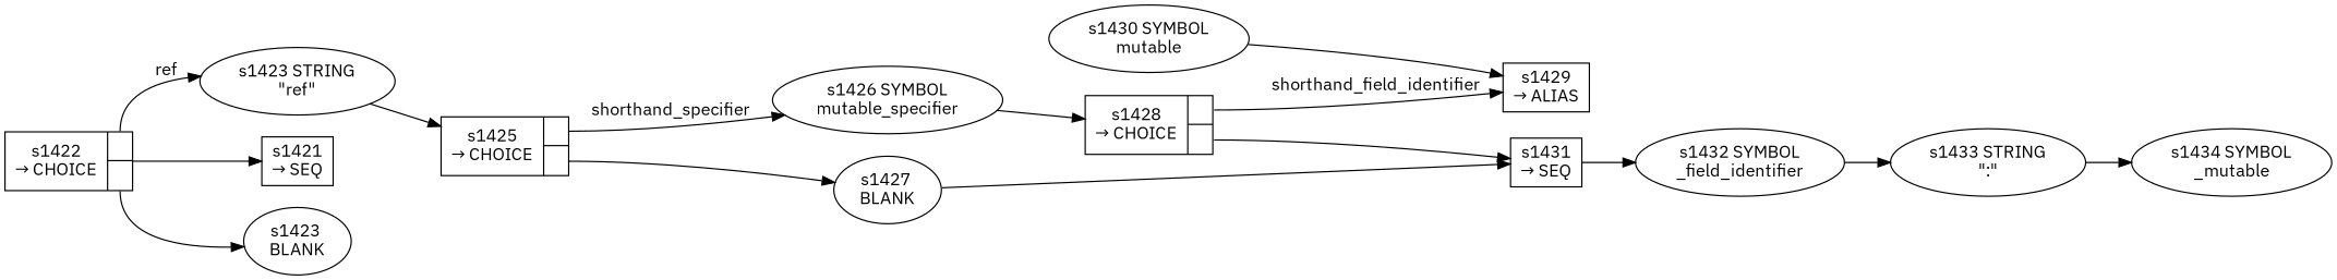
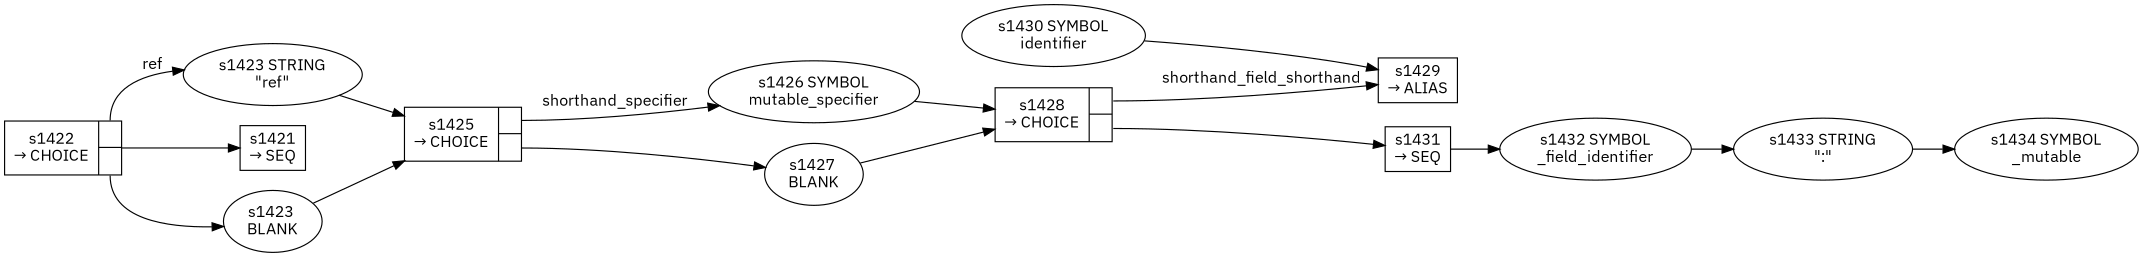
  digraph {
    fontname="IBM Plex Sans"
    rankdir=LR
    node [fontname="IBM Plex Sans"]
    edge [fontname="IBM Plex Sans"]
    n1 [fixedsize=false label="s1421\n&rarr; SEQ" peripheries=1 shape=record]
    n2 [fixedsize=false label="{s1422\n&rarr; CHOICE|{<p0>|<p1>}}" peripheries=1 shape=record]
    n3 [label="s1423 STRING\n\"ref\""]
    n4 [label="s1423 \nBLANK"]
    n5 [fixedsize=false label="{s1425\n&rarr; CHOICE|{<p0>|<p1>}}" peripheries=1 shape=record]
    n6 [label="s1426 SYMBOL\nmutable_specifier"]
    n7 [label="s1427 \nBLANK"]
    n8 [fixedsize=false label="{s1428\n&rarr; CHOICE|{<p0>|<p1>}}" peripheries=1 shape=record]
    n9 [fixedsize=false label="s1429\n&rarr; ALIAS" peripheries=1 shape=record]
    n10 [fixedsize=false label="s1431\n&rarr; SEQ" peripheries=1 shape=record]
    n11 [label="s1432 SYMBOL\n_field_identifier"]
-   n12 [label="s1430 SYMBOL\nmutable"]
+   n12 [label="s1430 SYMBOL\nidentifier"]
    n13 [label="s1433 STRING\n\":\""]
    n14 [label="s1434 SYMBOL\n_mutable"]
    n2 -> n1
    n2 -> n3 [label=ref tailport=p0]
    n2 -> n4 [tailport=p1]
    n3 -> n5
+   n4 -> n5
    n5 -> n6 [label=shorthand_specifier tailport=p0]
    n5 -> n7 [tailport=p1]
    n6 -> n8
-   n7 -> n10
-   n8 -> n9 [label=shorthand_field_identifier tailport=p0]
+   n7 -> n8
+   n8 -> n9 [label=shorthand_field_shorthand tailport=p0]
    n8 -> n10 [tailport=p1]
    n10 -> n11
    n11 -> n13
    n12 -> n9
    n13 -> n14
  }
